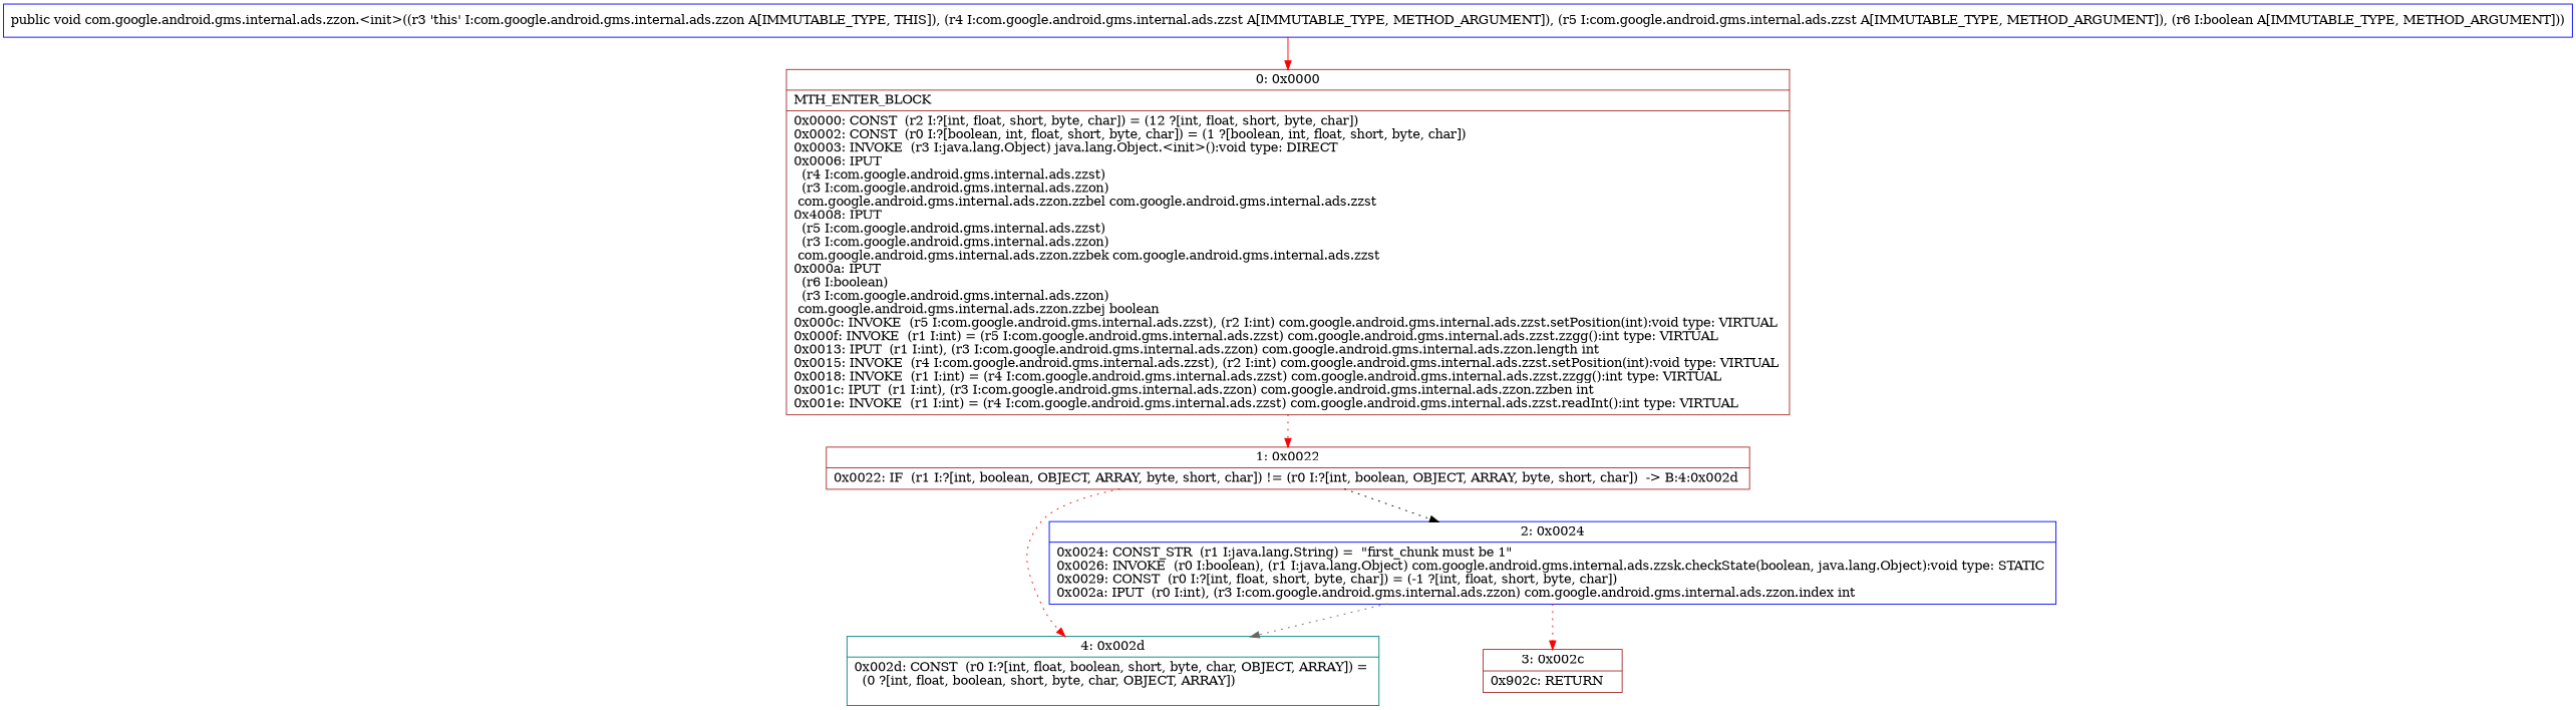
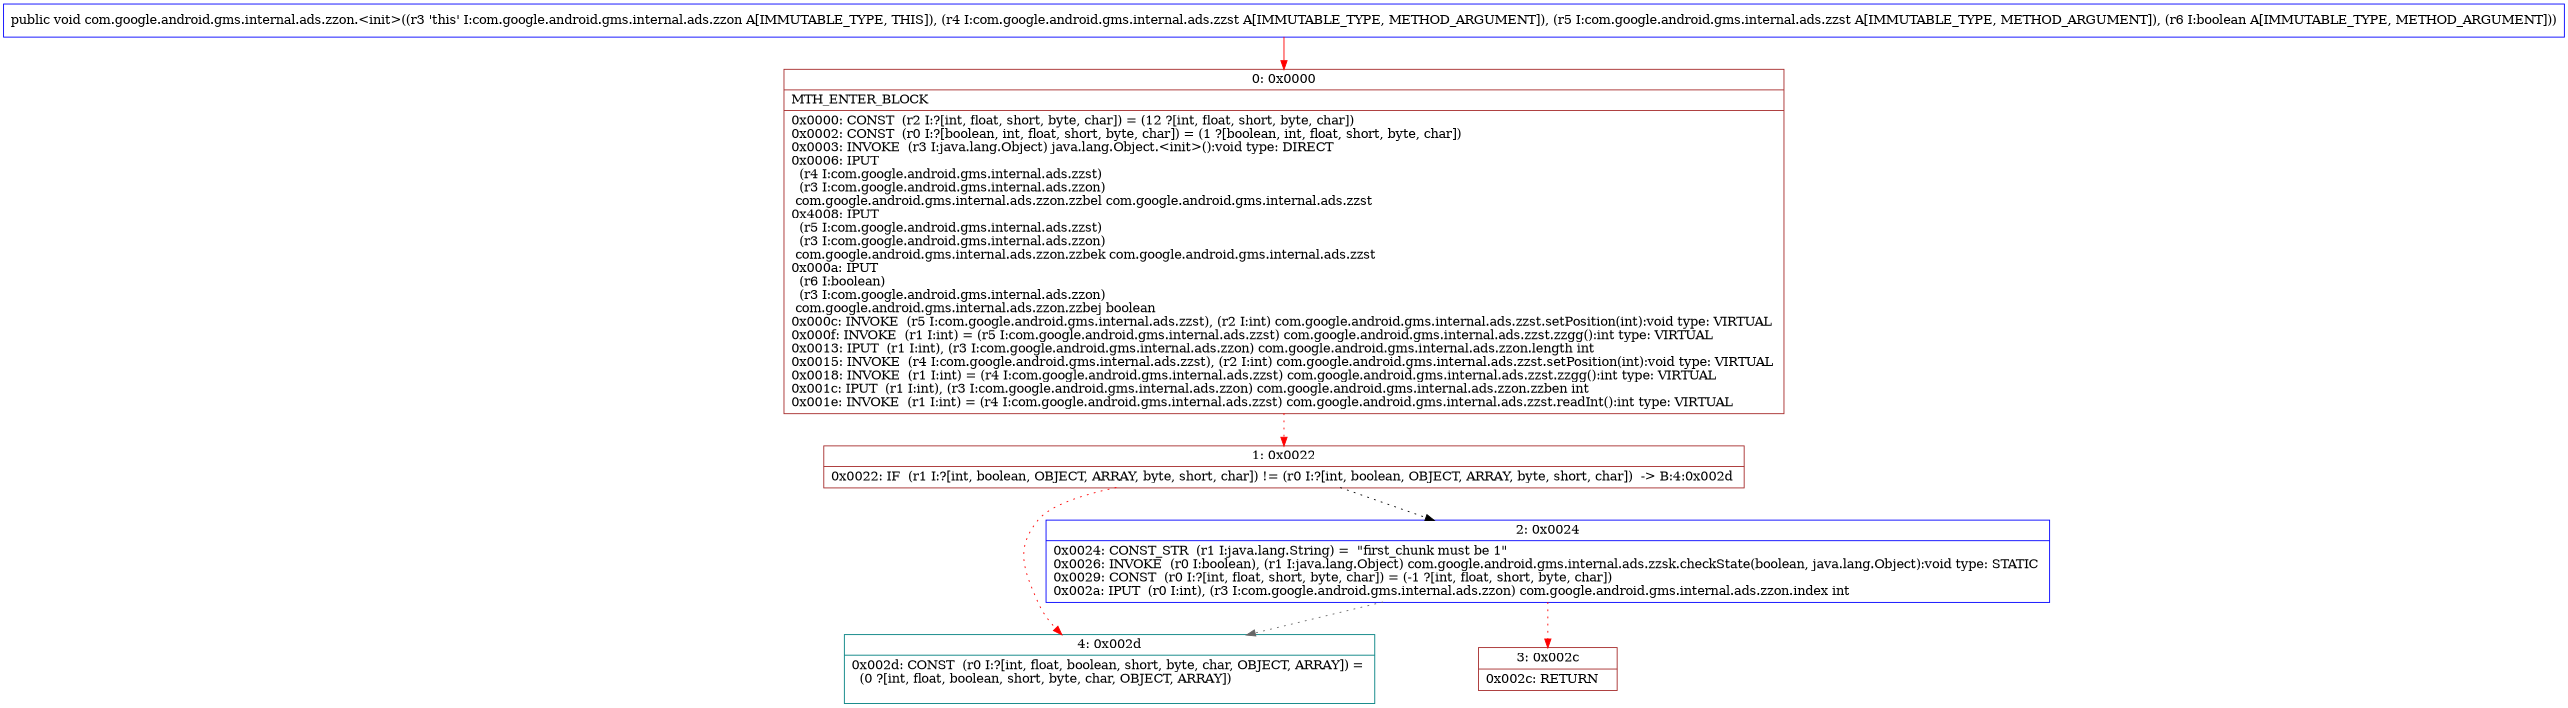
  digraph {
    node [color=brown shape=record]
    edge [color=red style=dotted]
    n1 [label="{0\:\ 0x0000|MTH_ENTER_BLOCK\l|0x0000: CONST  (r2 I:?[int, float, short, byte, char]) = (12 ?[int, float, short, byte, char]) \l0x0002: CONST  (r0 I:?[boolean, int, float, short, byte, char]) = (1 ?[boolean, int, float, short, byte, char]) \l0x0003: INVOKE  (r3 I:java.lang.Object) java.lang.Object.\<init\>():void type: DIRECT \l0x0006: IPUT  \l  (r4 I:com.google.android.gms.internal.ads.zzst)\l  (r3 I:com.google.android.gms.internal.ads.zzon)\l com.google.android.gms.internal.ads.zzon.zzbel com.google.android.gms.internal.ads.zzst \l0x4008: IPUT  \l  (r5 I:com.google.android.gms.internal.ads.zzst)\l  (r3 I:com.google.android.gms.internal.ads.zzon)\l com.google.android.gms.internal.ads.zzon.zzbek com.google.android.gms.internal.ads.zzst \l0x000a: IPUT  \l  (r6 I:boolean)\l  (r3 I:com.google.android.gms.internal.ads.zzon)\l com.google.android.gms.internal.ads.zzon.zzbej boolean \l0x000c: INVOKE  (r5 I:com.google.android.gms.internal.ads.zzst), (r2 I:int) com.google.android.gms.internal.ads.zzst.setPosition(int):void type: VIRTUAL \l0x000f: INVOKE  (r1 I:int) = (r5 I:com.google.android.gms.internal.ads.zzst) com.google.android.gms.internal.ads.zzst.zzgg():int type: VIRTUAL \l0x0013: IPUT  (r1 I:int), (r3 I:com.google.android.gms.internal.ads.zzon) com.google.android.gms.internal.ads.zzon.length int \l0x0015: INVOKE  (r4 I:com.google.android.gms.internal.ads.zzst), (r2 I:int) com.google.android.gms.internal.ads.zzst.setPosition(int):void type: VIRTUAL \l0x0018: INVOKE  (r1 I:int) = (r4 I:com.google.android.gms.internal.ads.zzst) com.google.android.gms.internal.ads.zzst.zzgg():int type: VIRTUAL \l0x001c: IPUT  (r1 I:int), (r3 I:com.google.android.gms.internal.ads.zzon) com.google.android.gms.internal.ads.zzon.zzben int \l0x001e: INVOKE  (r1 I:int) = (r4 I:com.google.android.gms.internal.ads.zzst) com.google.android.gms.internal.ads.zzst.readInt():int type: VIRTUAL \l}"]
    n2 [label="{1\:\ 0x0022|0x0022: IF  (r1 I:?[int, boolean, OBJECT, ARRAY, byte, short, char]) != (r0 I:?[int, boolean, OBJECT, ARRAY, byte, short, char])  \-\> B:4:0x002d \l}"]
    n3 [color=blue label="{2\:\ 0x0024|0x0024: CONST_STR  (r1 I:java.lang.String) =  \"first_chunk must be 1\" \l0x0026: INVOKE  (r0 I:boolean), (r1 I:java.lang.Object) com.google.android.gms.internal.ads.zzsk.checkState(boolean, java.lang.Object):void type: STATIC \l0x0029: CONST  (r0 I:?[int, float, short, byte, char]) = (\-1 ?[int, float, short, byte, char]) \l0x002a: IPUT  (r0 I:int), (r3 I:com.google.android.gms.internal.ads.zzon) com.google.android.gms.internal.ads.zzon.index int \l}"]
    n4 [color=teal label="{4\:\ 0x002d|0x002d: CONST  (r0 I:?[int, float, boolean, short, byte, char, OBJECT, ARRAY]) = \l  (0 ?[int, float, boolean, short, byte, char, OBJECT, ARRAY])\l \l}"]
-   n5 [label="{3\:\ 0x002c|0x902c: RETURN   \l}"]
+   n5 [label="{3\:\ 0x002c|0x002c: RETURN   \l}"]
    n6 [color=blue label="{public void com.google.android.gms.internal.ads.zzon.\<init\>((r3 'this' I:com.google.android.gms.internal.ads.zzon A[IMMUTABLE_TYPE, THIS]), (r4 I:com.google.android.gms.internal.ads.zzst A[IMMUTABLE_TYPE, METHOD_ARGUMENT]), (r5 I:com.google.android.gms.internal.ads.zzst A[IMMUTABLE_TYPE, METHOD_ARGUMENT]), (r6 I:boolean A[IMMUTABLE_TYPE, METHOD_ARGUMENT])) }"]
    n1 -> n2
    n2 -> n3 [color=black]
    n2 -> n4
    n3 -> n4 [color=gray40]
    n3 -> n5
    n6 -> n1 [style=solid]
  }
